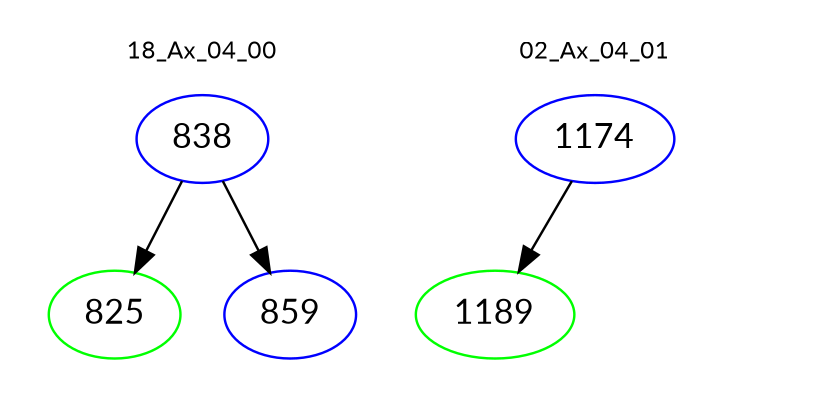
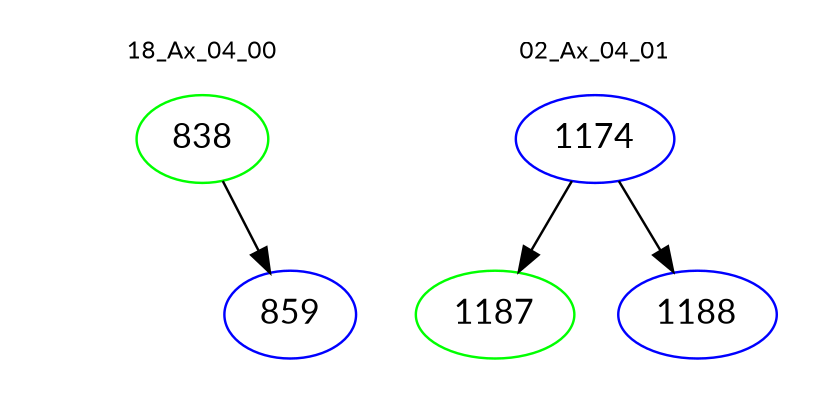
  digraph {
    fontname=Lato
    node [color=blue fontname=Lato]
    edge [color=black fontname=Lato]
-   n1 [label=838]
-   n2 [color=green label=825]
+   n1 [color=green label=838]
    n3 [label=859]
    n4 [label=1174]
-   n5 [color=green label=1189]
+   n5 [color=green label=1187]
+   n6 [label=1188]
    subgraph cluster_1 {
      color=white
      fontsize=10
      label="18_Ax_04_00"
      n1
-     n2
      n3
    }
    subgraph cluster_2 {
      color=white
      fontsize=10
      label="02_Ax_04_01"
      n4
      n5
+     n6
    }
-   n1 -> n2
    n1 -> n3
    n4 -> n5
+   n4 -> n6
  }
